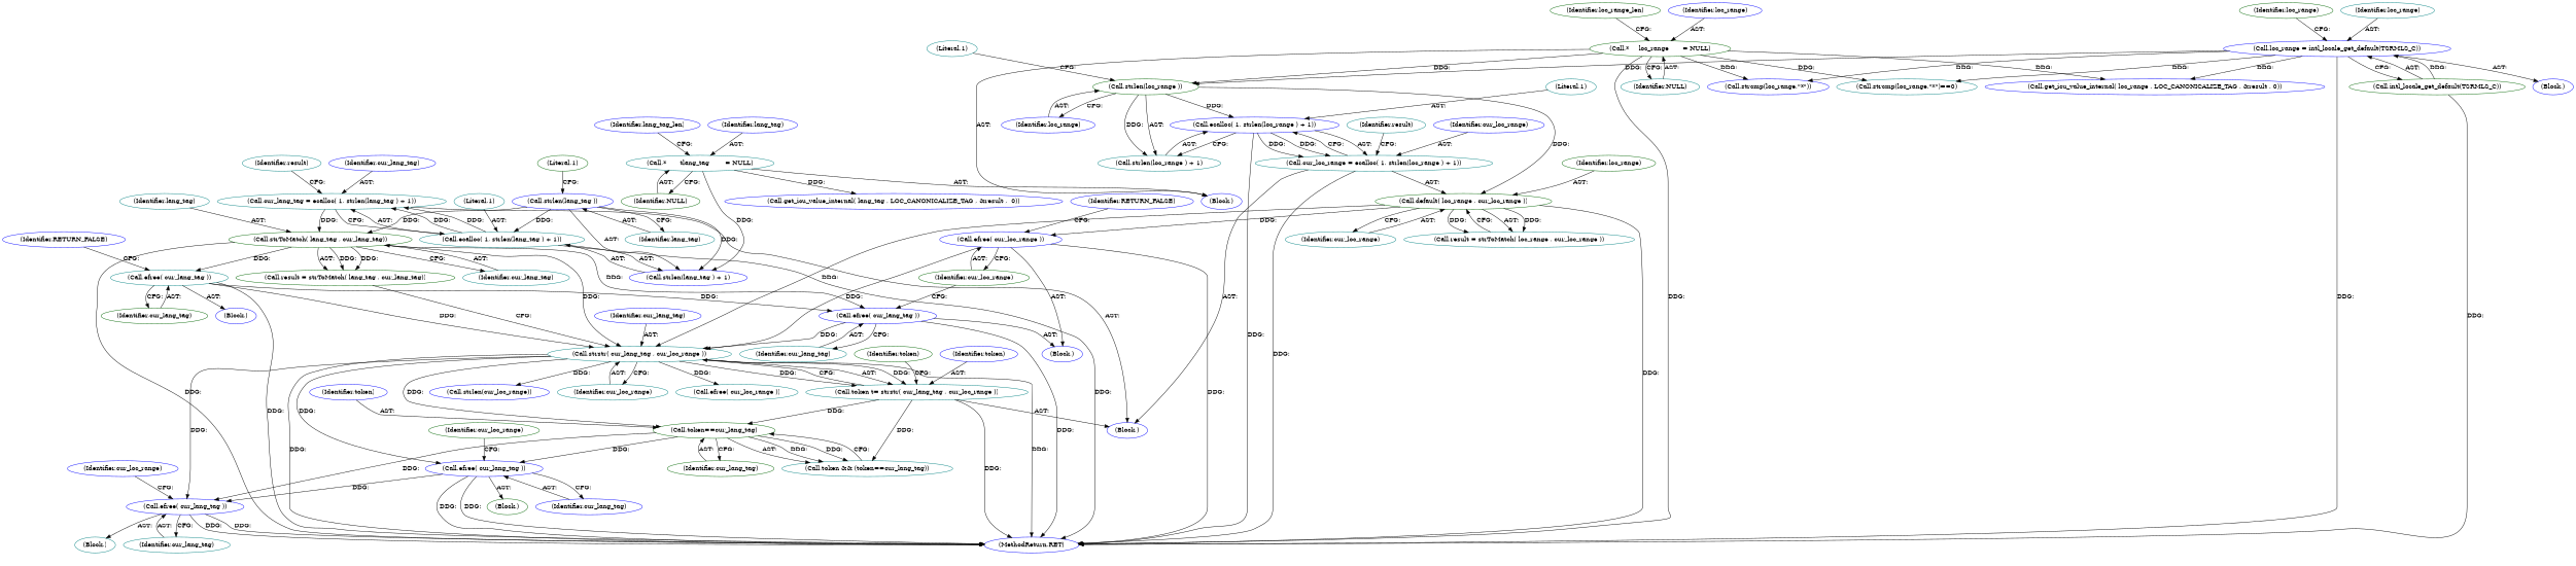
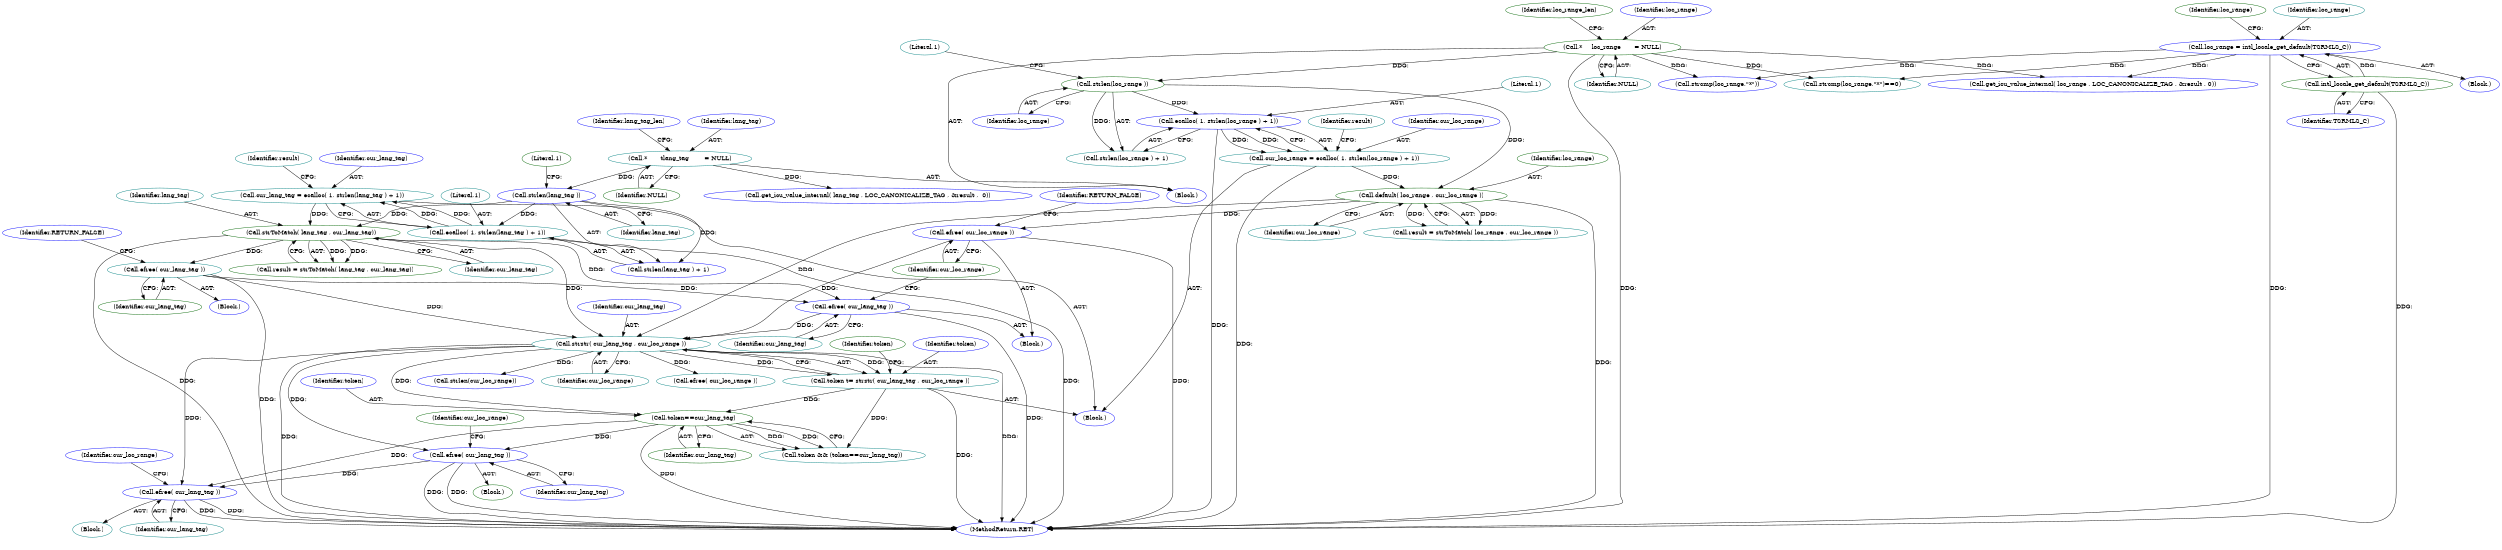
  digraph {
    node [color=blue]
    n1 [label="(Call,efree( cur_lang_tag ))"]
    n2 [color=teal label="(Block,)"]
    n3 [label="(MethodReturn,RET)"]
    n4 [color=teal label="(Identifier,cur_lang_tag)"]
    n5 [color=darkgreen label="(Call,token==cur_lang_tag)"]
    n6 [label="(Call,efree( cur_lang_tag ))"]
    n7 [color=darkgreen label="(Identifier,cur_lang_tag)"]
    n8 [color=teal label="(Call,token && (token==cur_lang_tag))"]
    n9 [color=darkgreen label="(Block,)"]
    n10 [label="(Identifier,cur_lang_tag)"]
    n11 [color=teal label="(Call,token \t= strstr( cur_lang_tag , cur_loc_range ))"]
    n12 [color=teal label="(Call,strstr( cur_lang_tag , cur_loc_range ))"]
    n13 [label="(Block,)"]
    n14 [label="(Call,strlen(cur_loc_range))"]
    n15 [color=teal label="(Identifier,cur_loc_range)"]
    n16 [color=teal label="(Call,efree( cur_loc_range ))"]
    n17 [color=teal label="(Call,efree( cur_lang_tag ))"]
    n18 [label="(Call,efree( cur_lang_tag ))"]
    n19 [color=darkgreen label="(Identifier,cur_lang_tag)"]
    n20 [label="(Block,)"]
    n21 [label="(Block,)"]
    n22 [color=teal label="(Identifier,cur_lang_tag)"]
    n23 [color=darkgreen label="(Call,strToMatch( lang_tag , cur_lang_tag))"]
    n24 [color=teal label="(Identifier,cur_lang_tag)"]
    n25 [color=darkgreen label="(Call,result = strToMatch( lang_tag , cur_lang_tag))"]
    n26 [label="(Call,strlen(lang_tag ))"]
    n27 [color=teal label="(Call,ecalloc( 1, strlen(lang_tag ) + 1))"]
    n28 [label="(Call,strlen(lang_tag ) + 1)"]
    n29 [color=teal label="(Identifier,lang_tag)"]
    n30 [color=teal label="(Call,cur_lang_tag = ecalloc( 1, strlen(lang_tag ) + 1))"]
    n31 [color=teal label="(Call,*       \tlang_tag        = NULL)"]
    n32 [color=darkgreen label="(Identifier,NULL)"]
    n33 [label="(Call,get_icu_value_internal( lang_tag , LOC_CANONICALIZE_TAG , &result ,  0))"]
    n34 [label="(Block,)"]
    n35 [label="(Call,efree( cur_loc_range ))"]
    n36 [color=darkgreen label="(Identifier,cur_loc_range)"]
    n37 [color=darkgreen label="(Call,default( loc_range , cur_loc_range ))"]
    n38 [color=teal label="(Identifier,cur_loc_range)"]
    n39 [color=teal label="(Call,result = strToMatch( loc_range , cur_loc_range ))"]
    n40 [color=darkgreen label="(Call,strlen(loc_range ))"]
    n41 [label="(Call,ecalloc( 1, strlen(loc_range ) + 1))"]
    n42 [label="(Identifier,loc_range)"]
    n43 [color=teal label="(Call,strlen(loc_range ) + 1)"]
    n44 [color=teal label="(Call,cur_loc_range = ecalloc( 1, strlen(loc_range ) + 1))"]
    n45 [color=darkgreen label="(Call,*     loc_range       = NULL)"]
    n46 [color=teal label="(Identifier,NULL)"]
    n47 [label="(Call,strcmp(loc_range,\"*\"))"]
    n48 [color=teal label="(Call,strcmp(loc_range,\"*\")==0)"]
    n49 [label="(Call,get_icu_value_internal( loc_range , LOC_CANONICALIZE_TAG , &result , 0))"]
    n50 [label="(Call,loc_range = intl_locale_get_default(TSRMLS_C))"]
    n51 [color=darkgreen label="(Call,intl_locale_get_default(TSRMLS_C))"]
    n52 [label="(Block,)"]
+   n53 [label="(Identifier,TSRMLS_C)"]
    n54 [color=darkgreen label="(Identifier,loc_range_len)"]
    n55 [color=darkgreen label="(Identifier,loc_range)"]
    n56 [label="(Identifier,RETURN_FALSE)"]
    n57 [color=teal label="(Literal,1)"]
    n58 [color=teal label="(Identifier,result)"]
    n59 [color=darkgreen label="(Identifier,loc_range)"]
    n60 [color=teal label="(Identifier,lang_tag)"]
    n61 [color=teal label="(Literal,1)"]
    n62 [label="(Identifier,cur_lang_tag)"]
    n63 [label="(Identifier,lang_tag_len)"]
    n64 [color=darkgreen label="(Literal,1)"]
    n65 [color=teal label="(Literal,1)"]
    n66 [color=darkgreen label="(Identifier,token)"]
    n67 [label="(Identifier,loc_range)"]
    n68 [color=teal label="(Identifier,loc_range)"]
    n69 [label="(Identifier,token)"]
    n70 [color=teal label="(Identifier,result)"]
    n71 [label="(Identifier,RETURN_FALSE)"]
    n72 [color=darkgreen label="(Identifier,cur_loc_range)"]
    n73 [label="(Identifier,token)"]
    n74 [label="(Identifier,cur_loc_range)"]
    n75 [label="(Identifier,cur_lang_tag)"]
    n76 [label="(Identifier,cur_loc_range)"]
    n77 [label="(Identifier,lang_tag)"]
    n1 -> n2 [label="AST: "]
    n1 -> n3 [label="DDG: "]
    n1 -> n3 [label="DDG: "]
    n1 -> n4 [label="CFG: "]
    n4 -> n1 [label="AST: "]
    n5 -> n1 [label="DDG: "]
+   n5 -> n3 [label="DDG: "]
    n5 -> n6 [label="DDG: "]
    n5 -> n7 [label="CFG: "]
    n5 -> n8 [label="AST: "]
    n5 -> n8 [label="DDG: "]
    n5 -> n8 [label="DDG: "]
    n6 -> n1 [label="DDG: "]
    n6 -> n3 [label="DDG: "]
    n6 -> n3 [label="DDG: "]
    n6 -> n9 [label="AST: "]
    n6 -> n10 [label="CFG: "]
    n7 -> n5 [label="AST: "]
    n8 -> n5 [label="CFG: "]
    n10 -> n6 [label="AST: "]
    n11 -> n3 [label="DDG: "]
    n11 -> n5 [label="DDG: "]
    n11 -> n8 [label="DDG: "]
    n11 -> n12 [label="CFG: "]
    n11 -> n13 [label="AST: "]
    n12 -> n1 [label="DDG: "]
    n12 -> n3 [label="DDG: "]
    n12 -> n3 [label="DDG: "]
    n12 -> n5 [label="DDG: "]
    n12 -> n6 [label="DDG: "]
    n12 -> n11 [label="AST: "]
    n12 -> n11 [label="DDG: "]
    n12 -> n11 [label="DDG: "]
    n12 -> n14 [label="DDG: "]
    n12 -> n15 [label="CFG: "]
    n12 -> n16 [label="DDG: "]
    n15 -> n12 [label="AST: "]
    n17 -> n3 [label="DDG: "]
    n17 -> n12 [label="DDG: "]
    n17 -> n18 [label="DDG: "]
    n17 -> n19 [label="CFG: "]
    n17 -> n20 [label="AST: "]
    n18 -> n3 [label="DDG: "]
    n18 -> n12 [label="DDG: "]
    n18 -> n21 [label="AST: "]
    n18 -> n22 [label="CFG: "]
    n19 -> n17 [label="AST: "]
    n22 -> n18 [label="AST: "]
    n23 -> n3 [label="DDG: "]
    n23 -> n12 [label="DDG: "]
    n23 -> n17 [label="DDG: "]
    n23 -> n18 [label="DDG: "]
    n23 -> n24 [label="CFG: "]
    n23 -> n25 [label="AST: "]
    n23 -> n25 [label="DDG: "]
    n23 -> n25 [label="DDG: "]
    n24 -> n23 [label="AST: "]
-   n25 -> n12 [label="CFG: "]
+   n25 -> n23 [label="CFG: "]
    n26 -> n23 [label="DDG: "]
    n26 -> n27 [label="DDG: "]
    n26 -> n28 [label="AST: "]
    n26 -> n28 [label="DDG: "]
    n26 -> n29 [label="CFG: "]
    n27 -> n3 [label="DDG: "]
    n27 -> n28 [label="AST: "]
    n27 -> n30 [label="AST: "]
    n27 -> n30 [label="DDG: "]
    n27 -> n30 [label="DDG: "]
    n28 -> n27 [label="AST: "]
    n29 -> n26 [label="AST: "]
    n30 -> n13 [label="AST: "]
    n30 -> n23 [label="DDG: "]
    n30 -> n27 [label="CFG: "]
-   n31 -> n28 [label="DDG: "]
+   n31 -> n26 [label="DDG: "]
    n31 -> n32 [label="CFG: "]
    n31 -> n33 [label="DDG: "]
    n31 -> n34 [label="AST: "]
    n32 -> n31 [label="AST: "]
    n35 -> n3 [label="DDG: "]
    n35 -> n12 [label="DDG: "]
    n35 -> n21 [label="AST: "]
    n35 -> n36 [label="CFG: "]
    n36 -> n18 [label="CFG: "]
    n36 -> n35 [label="AST: "]
    n37 -> n3 [label="DDG: "]
    n37 -> n12 [label="DDG: "]
    n37 -> n35 [label="DDG: "]
    n37 -> n38 [label="CFG: "]
    n37 -> n39 [label="AST: "]
    n37 -> n39 [label="DDG: "]
    n37 -> n39 [label="DDG: "]
    n38 -> n37 [label="AST: "]
    n39 -> n37 [label="CFG: "]
    n40 -> n37 [label="DDG: "]
    n40 -> n41 [label="DDG: "]
    n40 -> n42 [label="CFG: "]
    n40 -> n43 [label="AST: "]
    n40 -> n43 [label="DDG: "]
    n41 -> n3 [label="DDG: "]
    n41 -> n43 [label="CFG: "]
    n41 -> n44 [label="AST: "]
    n41 -> n44 [label="DDG: "]
    n41 -> n44 [label="DDG: "]
    n42 -> n40 [label="AST: "]
    n43 -> n41 [label="AST: "]
    n44 -> n3 [label="DDG: "]
    n44 -> n13 [label="AST: "]
-   n44 -> n37 [label="AST: "]
+   n44 -> n37 [label="DDG: "]
    n44 -> n41 [label="CFG: "]
    n45 -> n3 [label="DDG: "]
    n45 -> n34 [label="AST: "]
    n45 -> n40 [label="DDG: "]
    n45 -> n46 [label="CFG: "]
    n45 -> n47 [label="DDG: "]
    n45 -> n48 [label="DDG: "]
    n45 -> n49 [label="DDG: "]
    n46 -> n45 [label="AST: "]
    n50 -> n3 [label="DDG: "]
-   n50 -> n40 [label="DDG: "]
    n50 -> n47 [label="DDG: "]
    n50 -> n48 [label="DDG: "]
    n50 -> n49 [label="DDG: "]
    n50 -> n51 [label="CFG: "]
    n50 -> n52 [label="AST: "]
    n51 -> n3 [label="DDG: "]
    n51 -> n50 [label="AST: "]
    n51 -> n50 [label="DDG: "]
+   n51 -> n53 [label="CFG: "]
+   n53 -> n51 [label="AST: "]
    n54 -> n45 [label="CFG: "]
    n55 -> n50 [label="CFG: "]
    n56 -> n17 [label="CFG: "]
    n57 -> n41 [label="AST: "]
    n58 -> n30 [label="CFG: "]
    n59 -> n37 [label="AST: "]
    n60 -> n23 [label="AST: "]
    n61 -> n40 [label="CFG: "]
    n62 -> n12 [label="AST: "]
    n63 -> n31 [label="CFG: "]
    n64 -> n26 [label="CFG: "]
    n65 -> n27 [label="AST: "]
    n66 -> n11 [label="CFG: "]
    n67 -> n45 [label="AST: "]
    n68 -> n50 [label="AST: "]
    n69 -> n5 [label="AST: "]
    n70 -> n44 [label="CFG: "]
    n71 -> n35 [label="CFG: "]
    n72 -> n6 [label="CFG: "]
    n73 -> n11 [label="AST: "]
    n74 -> n44 [label="AST: "]
    n75 -> n30 [label="AST: "]
    n76 -> n1 [label="CFG: "]
    n77 -> n31 [label="AST: "]
  }
